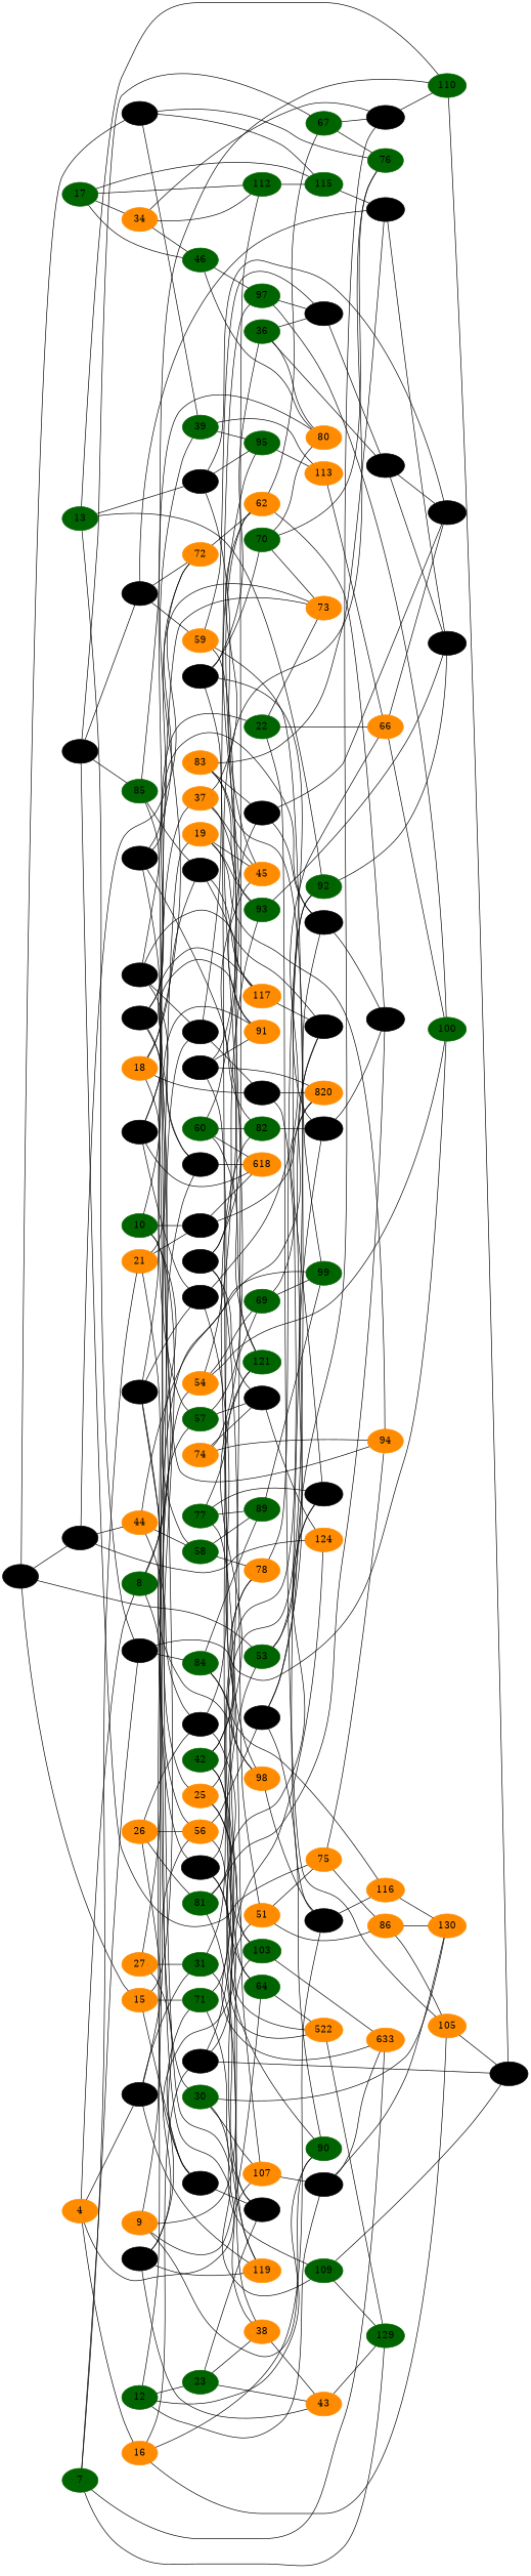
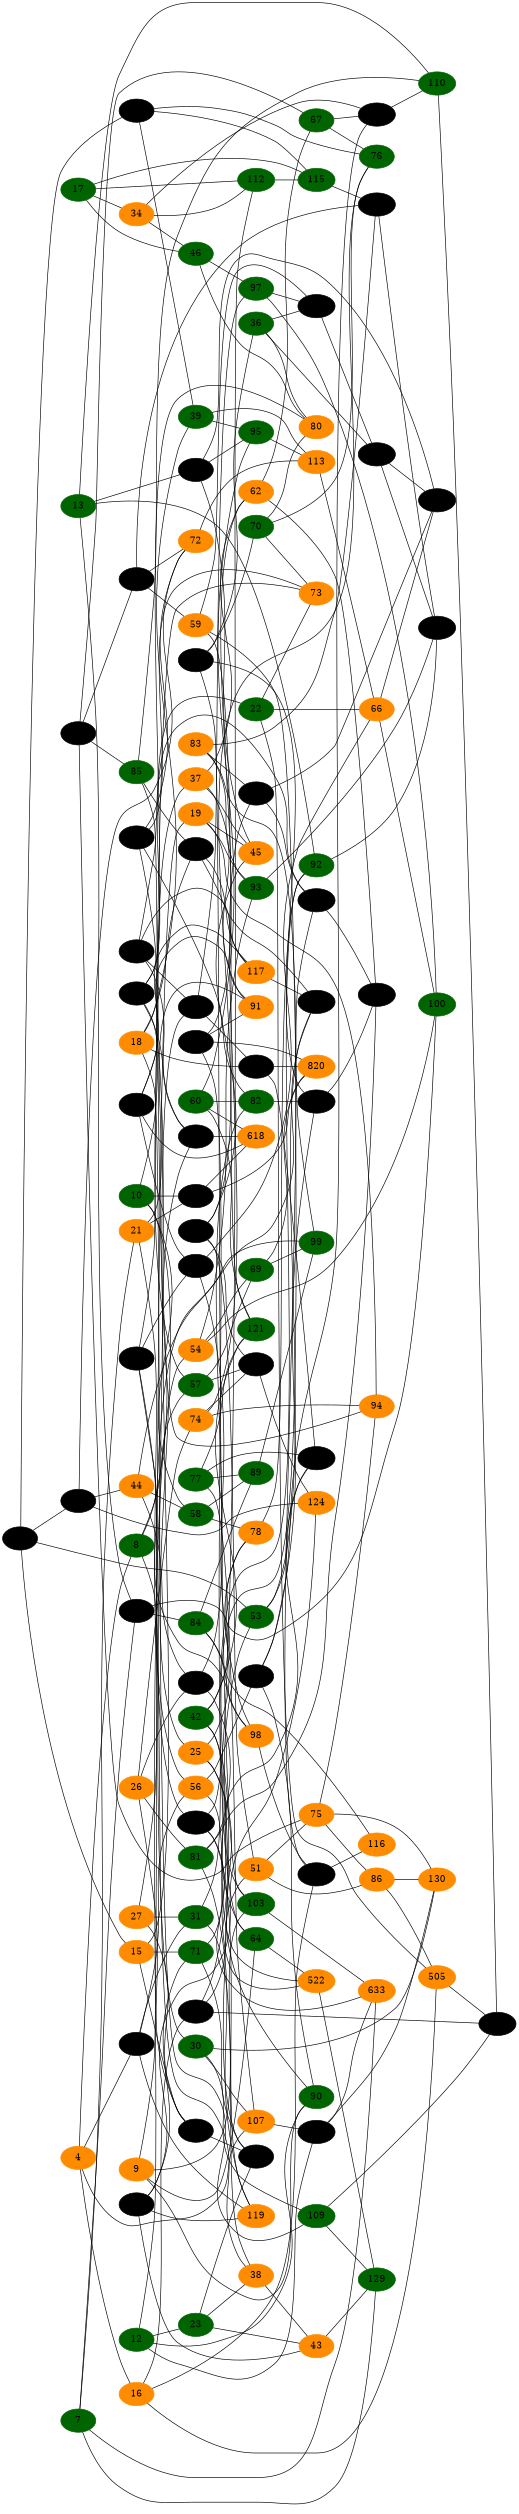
  graph {
    rankdir=LR
    node [color=black style=filled]
    36 [color=darkgreen]
    1
    70 [color=darkgreen]
    103 [color=darkgreen]
    114
    80 [color=darkorange]
    106
    111
    76 [color=darkgreen]
    73 [color=darkorange]
    n11 [color=darkorange label=633]
    131
    2
    65
    91 [color=darkorange]
    117 [color=darkorange]
    n17 [color=darkorange label=618]
    66 [color=darkorange]
    98 [color=darkorange]
    132
    45 [color=darkorange]
    3
    51 [color=darkorange]
    79
    75 [color=darkorange]
    86 [color=darkorange]
    124 [color=darkorange]
    4 [color=darkorange]
    8 [color=darkgreen]
    16 [color=darkorange]
    28
    107 [color=darkorange]
    41
    38 [color=darkorange]
    57 [color=darkgreen]
    48
    102
-   105 [color=darkorange]
+   105 [color=darkorange label=505]
    119 [color=darkorange]
    56 [color=darkorange]
    31 [color=darkgreen]
    125
    43 [color=darkorange]
    5
    71 [color=darkgreen]
    129 [color=darkgreen]
    127
    96
    6
    22 [color=darkgreen]
    50
    68
    97 [color=darkgreen]
    7 [color=darkgreen]
    21 [color=darkorange]
    49
    61
    84 [color=darkgreen]
    100 [color=darkgreen]
    69 [color=darkgreen]
    9 [color=darkorange]
    19 [color=darkorange]
    64 [color=darkgreen]
    90 [color=darkgreen]
    93 [color=darkgreen]
    94 [color=darkorange]
    n67 [color=darkorange label=522]
    10 [color=darkgreen]
    25 [color=darkorange]
    37 [color=darkorange]
    58 [color=darkgreen]
    78 [color=darkorange]
    62 [color=darkorange]
    89 [color=darkgreen]
    n75 [color=darkorange label=820]
    15 [color=darkorange]
    11
    20
    24
    53 [color=darkgreen]
    47
    44 [color=darkorange]
    72 [color=darkorange]
    115 [color=darkgreen]
    39 [color=darkgreen]
    101
    12 [color=darkgreen]
    23 [color=darkgreen]
    54 [color=darkorange]
    130 [color=darkorange]
    13 [color=darkgreen]
    32
    92 [color=darkgreen]
    110 [color=darkgreen]
    95 [color=darkgreen]
    123
    128
    134
    14
    30 [color=darkgreen]
    109 [color=darkgreen]
    116 [color=darkorange]
    17 [color=darkgreen]
    34 [color=darkorange]
    46 [color=darkgreen]
    112 [color=darkgreen]
    104
    126
    18 [color=darkorange]
    87
    113 [color=darkorange]
    55
    99 [color=darkgreen]
    63
    26 [color=darkorange]
    74 [color=darkorange]
    81 [color=darkgreen]
    82 [color=darkgreen]
    88
    27 [color=darkorange]
    29
    52
    67 [color=darkgreen]
    85 [color=darkgreen]
    59 [color=darkorange]
    33
    35
    108
    40
    42 [color=darkgreen]
    121 [color=darkgreen]
    60 [color=darkgreen]
    77 [color=darkgreen]
    83 [color=darkorange]
    36 -- 80
    36 -- 106
    36 -- 111
    1 -- 36
    1 -- 70
    1 -- 103
    1 -- 114
    70 -- 80
    70 -- 76
    70 -- 73
    103 -- n11
    114 -- 131
    106 -- 111
    111 -- 123
    111 -- 128
    2 -- 65
    2 -- 91
    2 -- 117
    2 -- n17
    65 -- 66
    65 -- 98
    117 -- 132
    66 -- 100
    66 -- 123
    98 -- 102
    3 -- 76
    3 -- 45
    3 -- 51
    3 -- 79
    51 -- 75
    51 -- 86
    79 -- 124
    75 -- 86
    75 -- 94
    86 -- 105
    86 -- 130
    4 -- 8
    4 -- 16
    4 -- 28
    4 -- 107
    8 -- 41
    8 -- 38
    8 -- 57
    16 -- 48
    16 -- 102
    16 -- 105
    28 -- 119
    28 -- 56
    28 -- 31
    107 -- 125
    41 -- n17
    38 -- 43
    57 -- 79
    57 -- 69
    48 -- 51
    48 -- 53
    48 -- 134
    102 -- 116
    105 -- 134
    56 -- n67
    56 -- 63
    31 -- 38
    31 -- 92
    125 -- n11
    125 -- 130
    43 -- 129
    5 -- 124
    5 -- 119
    5 -- 43
    5 -- 71
    71 -- 127
    71 -- 96
    127 -- 131
    6 -- 117
    6 -- 41
    6 -- 22
    6 -- 50
    22 -- 73
    22 -- 66
    22 -- 105
    50 -- 68
    50 -- 97
    68 -- n75
    68 -- 101
    97 -- 106
    97 -- 100
    7 -- n11
    7 -- 129
    7 -- 21
    7 -- 49
    21 -- 91
    21 -- 56
    21 -- 61
    49 -- 84
    49 -- 100
    61 -- n17
    61 -- n75
    84 -- 98
    84 -- 89
    84 -- 116
    69 -- n75
    69 -- 99
    9 -- 103
    9 -- 19
    9 -- 64
    9 -- 90
    19 -- 45
    19 -- 93
    19 -- 94
    64 -- n67
    93 -- 128
    n67 -- 129
    10 -- 61
    10 -- 25
    10 -- 37
    10 -- 58
    25 -- 103
    25 -- 90
    25 -- 78
    37 -- 91
    37 -- 45
    37 -- 62
    58 -- 78
    58 -- 89
    78 -- 92
    62 -- 131
    62 -- 67
    89 -- 99
    15 -- 71
    15 -- 50
    15 -- 47
    11 -- 15
    11 -- 20
    11 -- 24
    11 -- 53
    20 -- 124
    20 -- 44
    20 -- 72
    24 -- 76
    24 -- 115
    24 -- 39
    53 -- 132
    53 -- 101
    47 -- 96
    44 -- 58
    44 -- 55
    44 -- 99
-   72 -- 62
+   72 -- 113
    115 -- 126
    39 -- 95
    39 -- 113
    12 -- 125
    12 -- 90
    12 -- 23
    12 -- 54
    23 -- 38
    23 -- 43
    23 -- 96
    54 -- 100
    54 -- 69
    54 -- 93
    13 -- 49
    13 -- 32
    13 -- 92
    13 -- 110
    32 -- 45
    32 -- 95
    32 -- 123
    92 -- 128
    110 -- 134
    95 -- 113
    14 -- 80
    14 -- 41
    14 -- 127
    14 -- 30
    30 -- 107
    30 -- 130
    30 -- 109
    109 -- 129
    109 -- 134
-   116 -- 130
+   75 -- 130
    17 -- 115
    17 -- 34
    17 -- 46
    17 -- 112
    34 -- 46
    34 -- 112
    34 -- 104
    46 -- 80
    46 -- 97
    112 -- 115
    104 -- 110
    126 -- 128
    18 -- 68
    18 -- 39
    18 -- 109
    18 -- 87
    87 -- 117
    87 -- 132
    113 -- 66
    55 -- 64
    55 -- 82
    63 -- 114
    63 -- 90
    63 -- 104
    26 -- 47
    26 -- 55
-   26 -- 56
+   26 -- 74
    26 -- 81
    74 -- 79
    74 -- 94
    74 -- 88
    81 -- 131
    81 -- 119
    81 -- 101
    82 -- 114
    88 -- 127
    88 -- 123
    27 -- 132
    27 -- 31
    27 -- 47
    29 -- 75
    29 -- 52
    29 -- 67
    29 -- 85
    52 -- 72
    52 -- 126
    52 -- 59
    67 -- 76
    67 -- 104
    85 -- 94
    85 -- 110
    85 -- 87
    59 -- 106
    59 -- 99
    59 -- 121
    33 -- 73
    33 -- 57
    33 -- 72
    33 -- 82
    35 -- 73
    35 -- 65
    35 -- 98
    35 -- 108
    108 -- n11
    108 -- 119
    108 -- 112
    40 -- 91
    40 -- 64
    40 -- 62
    40 -- n75
    42 -- 96
    42 -- n67
    42 -- 78
    42 -- 121
    60 -- n17
    60 -- 95
    60 -- 82
    60 -- 121
    77 -- 107
    77 -- 89
    77 -- 101
    77 -- 121
    83 -- 102
    83 -- 93
    83 -- 126
    83 -- 88
  }
